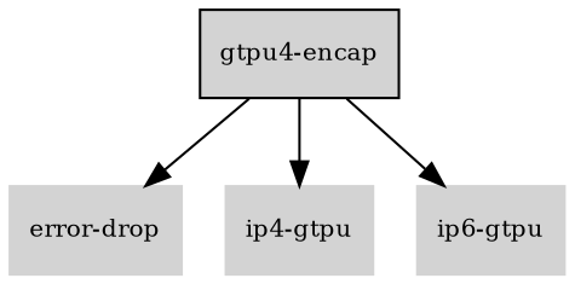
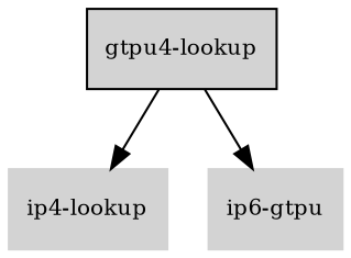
  digraph {
    rankdir=TB
    node [color=lightgray fillcolor=lightgray fontcolor=black fontsize=10 shape=box style=filled]
    edge [fontsize=8]
-   "gtpu4-encap" [color=black]
-   "error-drop"
-   "ip4-lookup" [label="ip4-gtpu"]
+   "gtpu4-encap" [color=black label="gtpu4-lookup"]
+   "ip4-lookup"
    n4 [label="ip6-gtpu"]
-   "gtpu4-encap" -> "error-drop"
    "gtpu4-encap" -> "ip4-lookup"
    "gtpu4-encap" -> n4
  }
